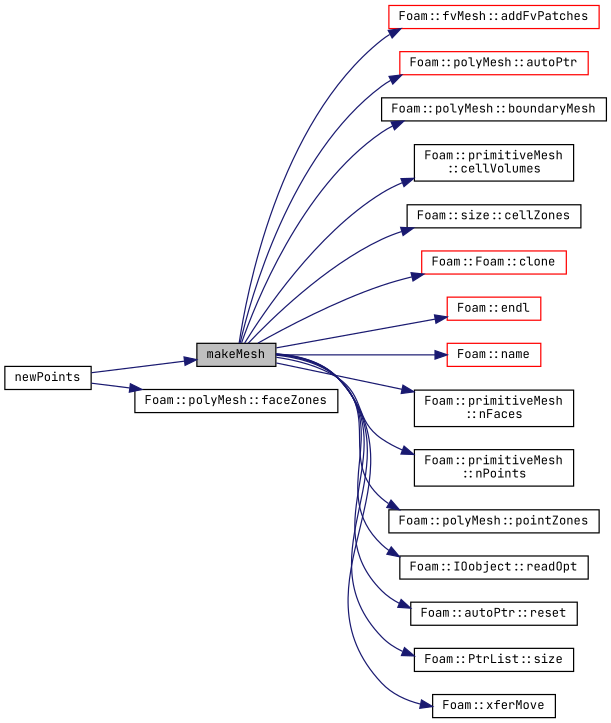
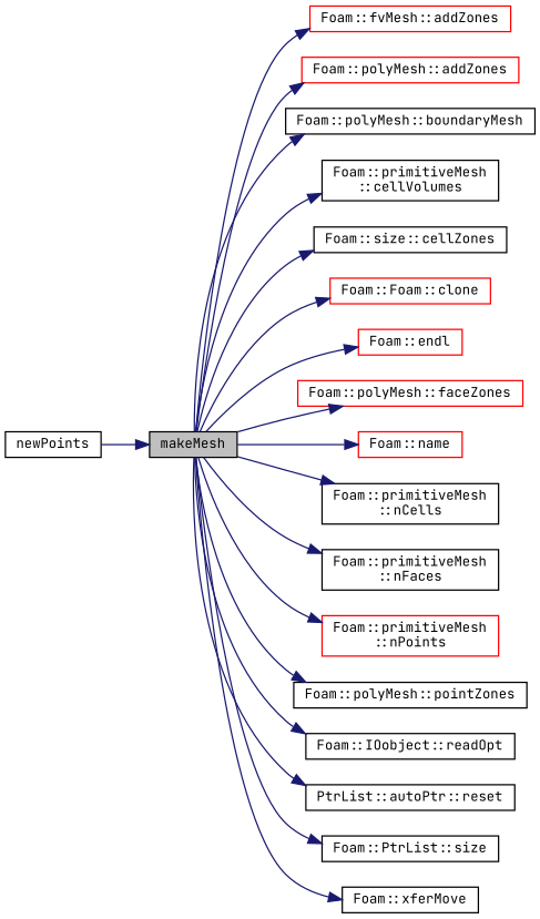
  digraph {
    fontname="JetBrains Mono"
    rankdir=LR
    node [color=black fontname="JetBrains Mono" fontsize=10 shape=record]
    edge [color=midnightblue fontname="JetBrains Mono" fontsize=10 labelfontname=FreeSans labelfontsize=10 style=solid]
    n1 [fillcolor=grey75 fontcolor=black height=0.2 label=makeMesh style=filled width=0.4]
-   n2 [color=red height=0.2 label="Foam::fvMesh::addFvPatches" width=0.4]
-   n3 [color=red height=0.2 label="Foam::polyMesh::autoPtr" width=0.4]
+   n2 [color=red height=0.2 label="Foam::fvMesh::addZones" width=0.4]
+   n3 [color=red height=0.2 label="Foam::polyMesh::addZones" width=0.4]
    n4 [height=0.2 label="Foam::polyMesh::boundaryMesh" width=0.4]
    n5 [height=0.2 label="Foam::primitiveMesh\l::cellVolumes" width=0.4]
    n6 [height=0.2 label="Foam::size::cellZones" width=0.4]
    n7 [color=red height=0.2 label="Foam::Foam::clone" width=0.4]
    n8 [color=red height=0.2 label="Foam::endl" width=0.4]
-   n9 [height=0.2 label="Foam::polyMesh::faceZones" width=0.4]
+   n9 [color=red height=0.2 label="Foam::polyMesh::faceZones" width=0.4]
    n10 [color=red height=0.2 label="Foam::name" width=0.4]
+   n11 [height=0.2 label="Foam::primitiveMesh\l::nCells" width=0.4]
    n12 [height=0.2 label="Foam::primitiveMesh\l::nFaces" width=0.4]
-   n13 [height=0.2 label="Foam::primitiveMesh\l::nPoints" width=0.4]
+   n13 [color=red height=0.2 label="Foam::primitiveMesh\l::nPoints" width=0.4]
    n14 [height=0.2 label="Foam::polyMesh::pointZones" width=0.4]
    n15 [height=0.2 label="Foam::IOobject::readOpt" width=0.4]
-   n16 [height=0.2 label="Foam::autoPtr::reset" width=0.4]
+   n16 [height=0.2 label="PtrList::autoPtr::reset" width=0.4]
    n17 [height=0.2 label="Foam::PtrList::size" width=0.4]
    n18 [height=0.2 label="Foam::xferMove" width=0.4]
    n19 [height=0.2 label=newPoints width=0.4]
    n1 -> n2
    n1 -> n3
    n1 -> n4
    n1 -> n5
    n1 -> n6
    n1 -> n7
    n1 -> n8
-   n19 -> n9
+   n1 -> n9
    n1 -> n10
+   n1 -> n11
    n1 -> n12
    n1 -> n13
    n1 -> n14
    n1 -> n15
    n1 -> n16
    n1 -> n17
    n1 -> n18
    n19 -> n1
  }
